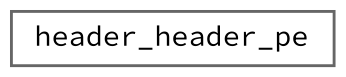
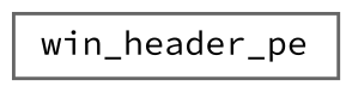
  digraph {
    rankdir=LR
    fontname="Source Code Pro"
-   n1 [color=grey40 fillcolor=white fontname="Source Code Pro" fontsize=10 height=0.2 label=header_header_pe shape=box style=filled width=0.4]
+   n1 [color=grey40 fillcolor=white fontname="Source Code Pro" fontsize=10 height=0.2 label=win_header_pe shape=box style=filled width=0.4]
  }
